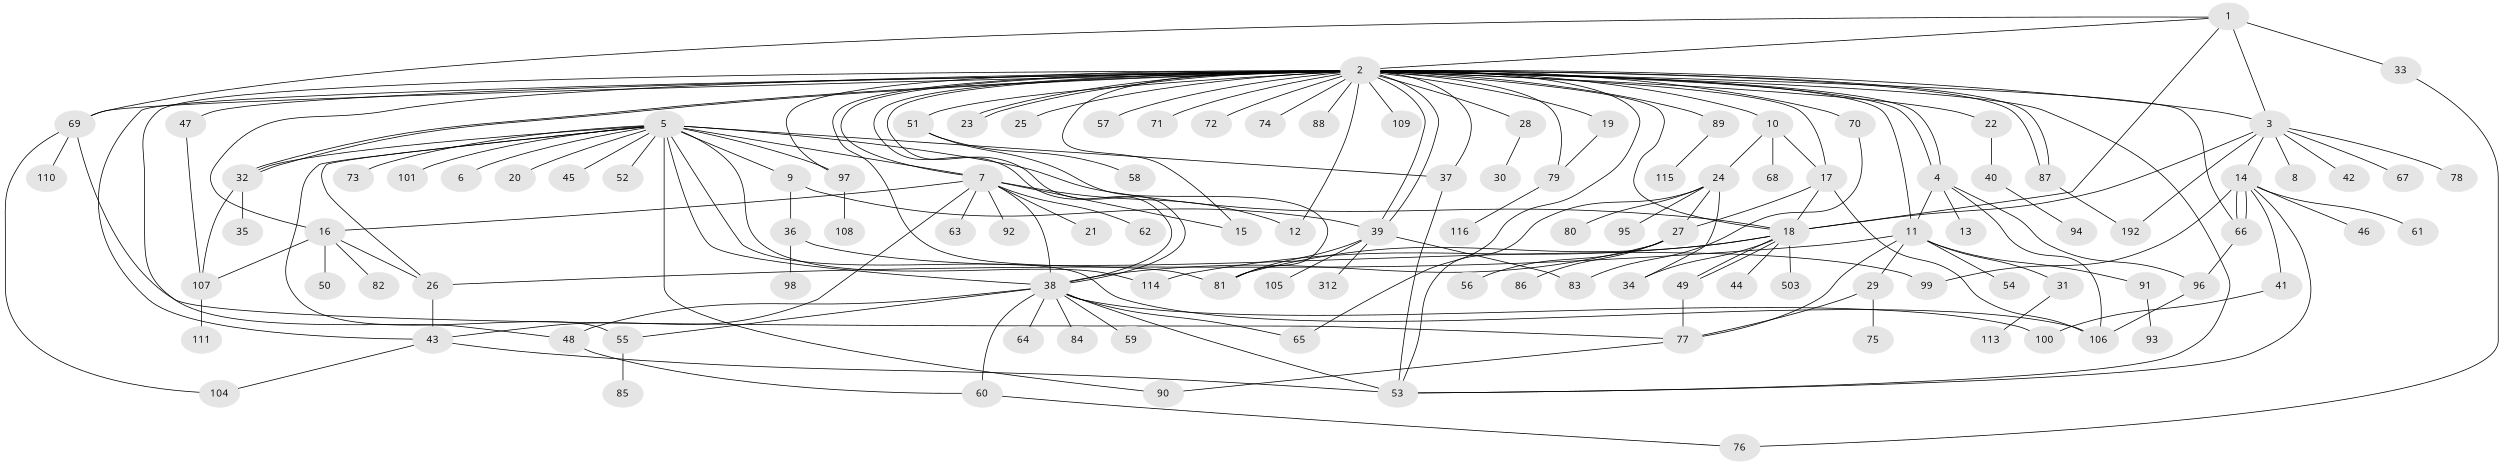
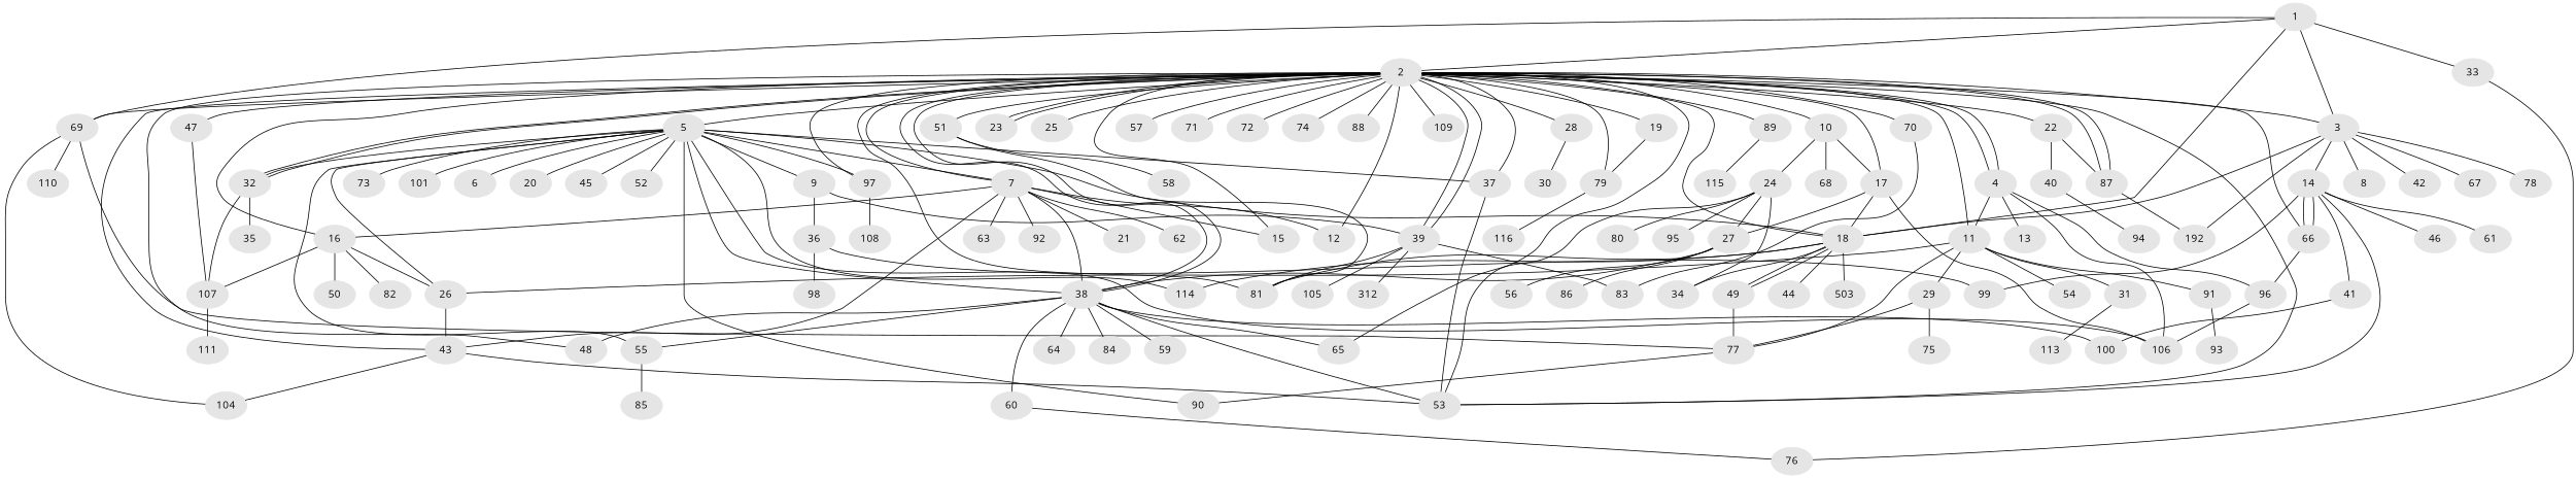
  graph {
    fontname="Open Sans"
    node [color=gray90 fontname="Open Sans" style=filled]
    edge [fontname="Open Sans"]
    1
    2
    3
    18
    33
    69
    4
    5
    7
    10
    11
    12
    15
    16
    17
    19
    22
    23
    25
    28
    32
    37
    38
    39
    43
    47
    48
    51
    53
    57
    65
    66
    70
    71
    72
    74
    79
    81
    87
    88
    89
    97
    109
    8
    14
    42
    67
    78
    n49 [label=192]
    114
    34
    44
    49
    n54 [label=503]
    76
    77
    104
    110
    13
    96
    106
    6
    9
    20
    26
    45
    52
    55
    73
    90
    101
    21
    62
    63
    92
    24
    68
    29
    31
    54
    91
    50
    82
    107
    27
    40
    30
    35
    59
    60
    64
    84
    100
    83
    105
    n96 [label=312]
    58
    116
    115
    108
    41
    46
    61
    99
    36
    85
    98
    80
    95
    75
    113
    93
    111
    56
    86
    94
    1 -- 2
    1 -- 3
    1 -- 18
    1 -- 33
    1 -- 69
    2 -- 3
    2 -- 18
    2 -- 69
    2 -- 4
    2 -- 4
+   2 -- 5
    2 -- 7
    2 -- 10
    2 -- 11
    2 -- 12
    2 -- 15
    2 -- 16
    2 -- 17
    2 -- 19
    2 -- 22
    2 -- 23
    2 -- 23
    2 -- 25
    2 -- 28
    2 -- 32
    2 -- 32
    2 -- 37
    2 -- 38
    2 -- 38
    2 -- 39
    2 -- 39
    2 -- 43
    2 -- 47
    2 -- 48
    2 -- 51
    2 -- 53
    2 -- 57
    2 -- 65
    2 -- 66
    2 -- 70
    2 -- 71
    2 -- 72
    2 -- 74
    2 -- 79
    2 -- 81
    2 -- 87
    2 -- 87
    2 -- 88
    2 -- 89
    2 -- 97
    2 -- 109
    3 -- 18
    3 -- 8
    3 -- 14
    3 -- 42
    3 -- 67
    3 -- 78
    3 -- n49
    18 -- 81
    18 -- 114
    18 -- 34
    18 -- 44
    18 -- 49
    18 -- 49
    18 -- n54
    33 -- 76
    69 -- 77
    69 -- 104
    69 -- 110
    4 -- 11
    4 -- 13
    4 -- 96
    4 -- 106
    5 -- 18
    5 -- 7
    5 -- 32
    5 -- 37
    5 -- 38
    5 -- 97
    5 -- 114
    5 -- 106
    5 -- 6
    5 -- 9
    5 -- 20
    5 -- 26
    5 -- 45
    5 -- 52
    5 -- 55
    5 -- 73
    5 -- 90
    5 -- 101
    7 -- 12
    7 -- 15
    7 -- 16
    7 -- 38
    7 -- 43
    7 -- 21
    7 -- 62
    7 -- 63
    7 -- 92
    10 -- 17
    10 -- 24
    10 -- 68
    11 -- 77
    11 -- 26
    11 -- 29
    11 -- 31
    11 -- 54
    11 -- 91
    16 -- 26
    16 -- 50
    16 -- 82
    16 -- 107
    17 -- 18
    17 -- 106
    17 -- 27
    19 -- 79
+   22 -- 87
    22 -- 40
    28 -- 30
    32 -- 107
    32 -- 35
    37 -- 53
    38 -- 48
    38 -- 53
    38 -- 65
    38 -- 55
    38 -- 59
    38 -- 60
    38 -- 64
    38 -- 84
    38 -- 100
    39 -- 81
    39 -- 83
    39 -- 105
    39 -- n96
    43 -- 53
    43 -- 104
    47 -- 107
-   48 -- 60
    51 -- 81
    51 -- 58
    66 -- 96
    70 -- 83
    79 -- 116
    87 -- n49
    89 -- 115
    97 -- 108
    14 -- 53
    14 -- 66
    14 -- 66
    14 -- 41
    14 -- 46
    14 -- 61
    14 -- 99
    49 -- 77
    77 -- 90
    96 -- 106
    9 -- 39
    9 -- 36
    26 -- 43
    55 -- 85
    24 -- 53
    24 -- 34
    24 -- 27
    24 -- 80
    24 -- 95
    29 -- 77
    29 -- 75
    31 -- 113
    91 -- 93
    107 -- 111
    27 -- 38
    27 -- 56
    27 -- 86
    40 -- 94
    60 -- 76
    41 -- 100
    36 -- 99
    36 -- 98
  }
